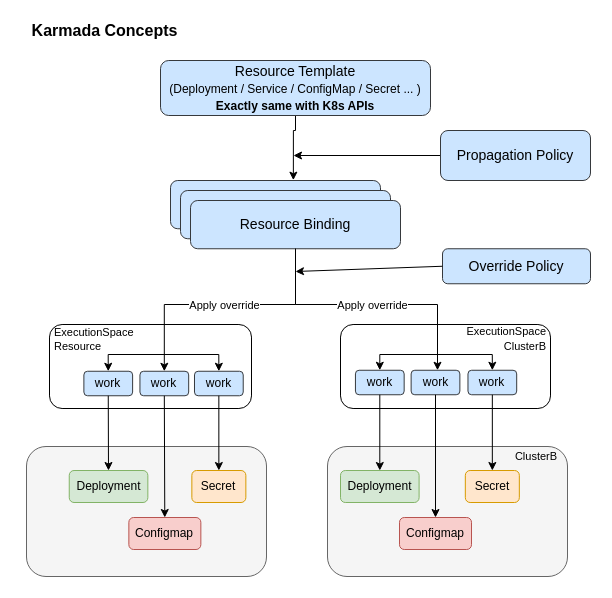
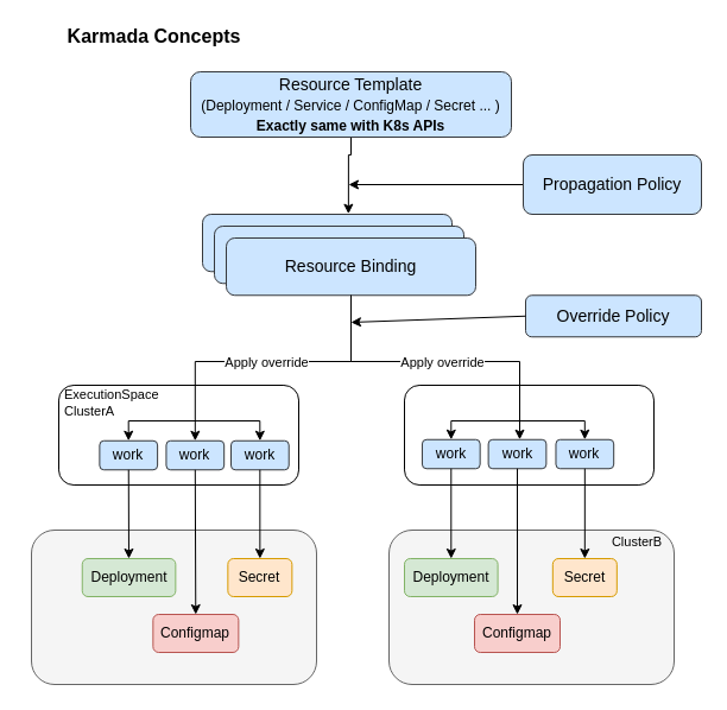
  <mxCell id="0" />
  <mxCell id="1" parent="0" />
  <mxCell id="2" style="edgeStyle=orthogonalEdgeStyle;rounded=0;orthogonalLoop=1;jettySize=auto;html=1;entryX=0.585;entryY=-0.007;entryDx=0;entryDy=0;fontSize=14;exitX=0.5;exitY=1;exitDx=0;exitDy=0;entryPerimeter=0;" parent="1" source="8" target="5" edge="1"><mxGeometry relative="1" as="geometry"><mxPoint x="147" y="178.13" as="sourcePoint" /><Array as="points"><mxPoint x="293" y="130" /></Array></mxGeometry></mxCell>
- <mxCell id="3" value="&lt;font style=&quot;font-size: 16px&quot;&gt;&lt;b&gt;Karmada Concepts&lt;/b&gt;&lt;/font&gt;" style="text;html=1;strokeColor=none;fillColor=none;align=center;verticalAlign=middle;whiteSpace=wrap;rounded=0;" parent="1" vertex="1"><mxGeometry x="20" y="20" width="169" height="20" as="geometry" /></mxCell>
+ <mxCell id="3" value="&lt;font style=&quot;font-size: 16px&quot;&gt;&lt;b&gt;Karmada Concepts&lt;/b&gt;&lt;/font&gt;" style="text;html=1;strokeColor=none;fillColor=none;align=center;verticalAlign=middle;whiteSpace=wrap;rounded=0;" parent="1" vertex="1"><mxGeometry x="45" y="20" width="169" height="20" as="geometry" /></mxCell>
  <mxCell id="4" value="" style="group;labelBackgroundColor=#66CC00;rounded=1;" parent="1" vertex="1" connectable="0"><mxGeometry x="170" y="180" width="230" height="68.25" as="geometry" /></mxCell>
  <mxCell id="5" value="Propagation Policy" style="rounded=1;whiteSpace=wrap;html=1;fillColor=#cce5ff;strokeColor=#36393d;" parent="4" vertex="1"><mxGeometry width="210" height="48.25" as="geometry" /></mxCell>
  <mxCell id="6" value="Propagation Policy" style="rounded=1;whiteSpace=wrap;html=1;fillColor=#cce5ff;strokeColor=#36393d;" parent="4" vertex="1"><mxGeometry x="10" y="10" width="210" height="48.25" as="geometry" /></mxCell>
  <mxCell id="7" value="&lt;font style=&quot;font-size: 14px&quot;&gt;Resource Binding&lt;/font&gt;" style="rounded=1;whiteSpace=wrap;html=1;fillColor=#cce5ff;strokeColor=#36393d;" parent="4" vertex="1"><mxGeometry x="20" y="20" width="210" height="48.25" as="geometry" /></mxCell>
  <mxCell id="8" value="Resource Template&lt;br&gt;&lt;font style=&quot;font-size: 12px&quot;&gt;(Deployment / Service / ConfigMap / Secret ... )&lt;br&gt;&lt;b&gt;Exactly same with K8s APIs&lt;/b&gt;&lt;br&gt;&lt;/font&gt;" style="rounded=1;whiteSpace=wrap;html=1;fillColor=#cce5ff;strokeColor=#36393d;fontSize=14;" parent="1" vertex="1"><mxGeometry x="160" y="60" width="270" height="55" as="geometry" /></mxCell>
  <mxCell id="9" value="&lt;font style=&quot;font-size: 14px&quot;&gt;Override Policy&lt;/font&gt;" style="rounded=1;whiteSpace=wrap;html=1;fillColor=#cce5ff;strokeColor=#36393d;" parent="1" vertex="1"><mxGeometry x="442" y="248.25" width="148" height="35" as="geometry" /></mxCell>
  <mxCell id="10" value="" style="endArrow=none;html=1;entryX=0;entryY=0.5;entryDx=0;entryDy=0;startArrow=classic;startFill=1;" parent="1" target="9" edge="1"><mxGeometry width="50" height="50" relative="1" as="geometry"><mxPoint x="295" y="271" as="sourcePoint" /><mxPoint x="427" y="272.25" as="targetPoint" /></mxGeometry></mxCell>
  <mxCell id="11" value="" style="endArrow=none;html=1;entryX=0;entryY=0.5;entryDx=0;entryDy=0;startArrow=classic;startFill=1;" parent="1" target="12" edge="1"><mxGeometry width="50" height="50" relative="1" as="geometry"><mxPoint x="293" y="155" as="sourcePoint" /><mxPoint x="435" y="155" as="targetPoint" /></mxGeometry></mxCell>
  <mxCell id="12" value="Propagation Policy" style="rounded=1;whiteSpace=wrap;html=1;fillColor=#cce5ff;strokeColor=#36393d;fontSize=14;" parent="1" vertex="1"><mxGeometry x="440" y="130" width="150" height="50" as="geometry" /></mxCell>
  <mxCell id="13" value="" style="group" parent="1" vertex="1" connectable="0"><mxGeometry x="327" y="446" width="240" height="130" as="geometry" /></mxCell>
  <mxCell id="14" value="" style="rounded=1;whiteSpace=wrap;html=1;fillColor=#f5f5f5;strokeColor=#666666;fontColor=#333333;verticalAlign=bottom;" parent="13" vertex="1"><mxGeometry width="240" height="130" as="geometry" /></mxCell>
  <mxCell id="15" value="&lt;span style=&quot;font-size: 11px;&quot;&gt;&lt;font style=&quot;font-size: 11px;&quot;&gt;ClusterB&lt;/font&gt;&lt;/span&gt;" style="text;html=1;strokeColor=none;fillColor=none;align=center;verticalAlign=middle;whiteSpace=wrap;rounded=0;fontStyle=0;fontSize=11;container=0;" parent="13" vertex="1"><mxGeometry x="181" width="56" height="20" as="geometry" /></mxCell>
  <mxCell id="16" value="Deployment" style="rounded=1;whiteSpace=wrap;html=1;fillColor=#d5e8d4;strokeColor=#82b366;" parent="13" vertex="1"><mxGeometry x="13.0" y="24" width="78.6" height="32" as="geometry" /></mxCell>
  <mxCell id="17" value="Secret" style="rounded=1;whiteSpace=wrap;html=1;fillColor=#ffe6cc;strokeColor=#d79b00;" parent="13" vertex="1"><mxGeometry x="137.836" y="24" width="54" height="32" as="geometry" /></mxCell>
  <mxCell id="18" value="Configmap" style="rounded=1;whiteSpace=wrap;html=1;fillColor=#f8cecc;strokeColor=#b85450;" parent="13" vertex="1"><mxGeometry x="72" y="71" width="72" height="32" as="geometry" /></mxCell>
  <mxCell id="19" value="" style="group;rounded=1;" parent="1" vertex="1" connectable="0"><mxGeometry x="26" y="445" width="240" height="131" as="geometry" /></mxCell>
  <mxCell id="20" value="" style="rounded=1;whiteSpace=wrap;html=1;fillColor=#f5f5f5;strokeColor=#666666;fontColor=#333333;verticalAlign=bottom;fontStyle=1" parent="19" vertex="1"><mxGeometry y="1" width="240" height="130" as="geometry" /></mxCell>
  <mxCell id="21" value="Deployment" style="rounded=1;whiteSpace=wrap;html=1;fillColor=#d5e8d4;strokeColor=#82b366;" parent="19" vertex="1"><mxGeometry x="42.75" y="25" width="78.6" height="32" as="geometry" /></mxCell>
  <mxCell id="22" value="Secret" style="rounded=1;whiteSpace=wrap;html=1;fillColor=#ffe6cc;strokeColor=#d79b00;" parent="19" vertex="1"><mxGeometry x="165.35" y="25" width="54" height="32" as="geometry" /></mxCell>
  <mxCell id="23" value="Configmap" style="rounded=1;whiteSpace=wrap;html=1;fillColor=#f8cecc;strokeColor=#b85450;" parent="19" vertex="1"><mxGeometry x="102.35" y="72" width="72" height="32" as="geometry" /></mxCell>
  <mxCell id="24" value="" style="group;rounded=1;" parent="1" vertex="1" connectable="0"><mxGeometry x="49" y="324" width="202" height="84" as="geometry" /></mxCell>
  <mxCell id="25" value="&lt;br&gt;" style="rounded=1;whiteSpace=wrap;html=1;" parent="24" vertex="1"><mxGeometry width="202" height="84" as="geometry" /></mxCell>
- <mxCell id="26" value="ExecutionSpace&lt;br style=&quot;font-size: 11px;&quot;&gt;Resource" style="text;html=1;strokeColor=none;fillColor=none;align=left;verticalAlign=middle;whiteSpace=wrap;rounded=0;fontSize=11;" parent="24" vertex="1"><mxGeometry x="3.35" width="90" height="30" as="geometry" /></mxCell>
+ <mxCell id="26" value="ExecutionSpace&lt;br style=&quot;font-size: 11px;&quot;&gt;ClusterA" style="text;html=1;strokeColor=none;fillColor=none;align=left;verticalAlign=middle;whiteSpace=wrap;rounded=0;fontSize=11;" parent="24" vertex="1"><mxGeometry x="3.35" width="90" height="30" as="geometry" /></mxCell>
  <mxCell id="27" value="work" style="rounded=1;whiteSpace=wrap;html=1;fillColor=#cce5ff;strokeColor=#36393d;" parent="24" vertex="1"><mxGeometry x="34.383" y="46.75" width="48.727" height="24.5" as="geometry" /></mxCell>
  <mxCell id="28" value="work" style="rounded=1;whiteSpace=wrap;html=1;fillColor=#cce5ff;strokeColor=#36393d;" parent="24" vertex="1"><mxGeometry x="90.454" y="46.75" width="48.727" height="24.5" as="geometry" /></mxCell>
  <mxCell id="29" value="work" style="rounded=1;whiteSpace=wrap;html=1;fillColor=#cce5ff;strokeColor=#36393d;" parent="24" vertex="1"><mxGeometry x="144.986" y="46.75" width="48.727" height="24.5" as="geometry" /></mxCell>
  <mxCell id="30" style="edgeStyle=orthogonalEdgeStyle;rounded=0;orthogonalLoop=1;jettySize=auto;html=1;entryX=0.5;entryY=0;entryDx=0;entryDy=0;fontSize=11;exitX=0.5;exitY=0;exitDx=0;exitDy=0;startArrow=classic;startFill=1;" parent="24" source="27" target="29" edge="1"><mxGeometry x="-23" as="geometry"><mxPoint x="116" y="27" as="sourcePoint" /><Array as="points"><mxPoint x="59" y="30" /><mxPoint x="170" y="30" /></Array></mxGeometry></mxCell>
  <mxCell id="31" value="" style="endArrow=classic;html=1;fontSize=11;exitX=0.5;exitY=1;exitDx=0;exitDy=0;entryX=0.5;entryY=0;entryDx=0;entryDy=0;edgeStyle=orthogonalEdgeStyle;rounded=0;" parent="1" source="7" target="28" edge="1"><mxGeometry relative="1" as="geometry"><mxPoint x="260" y="294" as="sourcePoint" /><mxPoint x="360" y="294" as="targetPoint" /><Array as="points"><mxPoint x="295" y="304" /><mxPoint x="164" y="304" /></Array></mxGeometry></mxCell>
  <mxCell id="32" value="Apply override" style="edgeLabel;resizable=0;html=1;align=center;verticalAlign=middle;" parent="31" connectable="0" vertex="1"><mxGeometry relative="1" as="geometry" /></mxCell>
  <mxCell id="33" value="" style="group" parent="1" vertex="1" connectable="0"><mxGeometry x="340" y="324" width="210" height="84" as="geometry" /></mxCell>
  <mxCell id="34" value="&lt;br&gt;" style="rounded=1;whiteSpace=wrap;html=1;container=0;" parent="33" vertex="1"><mxGeometry width="210" height="84" as="geometry" /></mxCell>
- <mxCell id="35" value="&lt;font style=&quot;font-size: 11px&quot;&gt;ExecutionSpace&lt;br style=&quot;font-size: 11px&quot;&gt;ClusterB&lt;/font&gt;" style="text;html=1;strokeColor=none;fillColor=none;align=right;verticalAlign=middle;whiteSpace=wrap;rounded=0;container=0;" parent="33" vertex="1"><mxGeometry x="51.28" y="1" width="156.72" height="25" as="geometry" /></mxCell>
  <mxCell id="36" value="work" style="rounded=1;whiteSpace=wrap;html=1;fillColor=#cce5ff;strokeColor=#36393d;container=0;verticalAlign=middle;" parent="33" vertex="1"><mxGeometry x="14.936" y="45.75" width="48.727" height="24.5" as="geometry" /></mxCell>
  <mxCell id="37" value="work" style="rounded=1;whiteSpace=wrap;html=1;fillColor=#cce5ff;strokeColor=#36393d;container=0;verticalAlign=middle;" parent="33" vertex="1"><mxGeometry x="70.636" y="45.75" width="48.727" height="24.5" as="geometry" /></mxCell>
  <mxCell id="38" value="work" style="rounded=1;whiteSpace=wrap;html=1;fillColor=#cce5ff;strokeColor=#36393d;container=0;verticalAlign=middle;" parent="33" vertex="1"><mxGeometry x="127.472" y="45.75" width="48.727" height="24.5" as="geometry" /></mxCell>
  <mxCell id="39" value="" style="endArrow=classic;startArrow=classic;html=1;fontSize=11;entryX=0.5;entryY=0;entryDx=0;entryDy=0;exitX=0.5;exitY=0;exitDx=0;exitDy=0;edgeStyle=orthogonalEdgeStyle;rounded=0;" parent="33" source="36" target="38" edge="1"><mxGeometry x="-10" width="50" height="50" as="geometry"><mxPoint x="-190" y="-40" as="sourcePoint" /><mxPoint x="-140" y="-90" as="targetPoint" /><Array as="points"><mxPoint x="39" y="30" /><mxPoint x="152" y="30" /></Array></mxGeometry></mxCell>
  <mxCell id="40" value="" style="endArrow=classic;html=1;fontSize=11;edgeStyle=orthogonalEdgeStyle;rounded=0;exitX=0.5;exitY=1;exitDx=0;exitDy=0;" parent="1" source="7" target="37" edge="1"><mxGeometry relative="1" as="geometry"><mxPoint x="300" y="284" as="sourcePoint" /><mxPoint x="157.818" y="380.75" as="targetPoint" /><Array as="points"><mxPoint x="295" y="304" /><mxPoint x="437" y="304" /></Array></mxGeometry></mxCell>
  <mxCell id="41" value="Apply override" style="edgeLabel;resizable=0;html=1;align=center;verticalAlign=middle;" parent="40" connectable="0" vertex="1"><mxGeometry relative="1" as="geometry" /></mxCell>
  <mxCell id="42" value="" style="endArrow=classic;html=1;exitX=0.5;exitY=1;exitDx=0;exitDy=0;" parent="1" source="37" target="18" edge="1"><mxGeometry x="919.455" y="898" width="50" height="50" as="geometry"><mxPoint x="346" y="429" as="sourcePoint" /><mxPoint x="396" y="379" as="targetPoint" /></mxGeometry></mxCell>
  <mxCell id="43" value="" style="endArrow=classic;html=1;exitX=0.5;exitY=1;exitDx=0;exitDy=0;entryX=0.5;entryY=0;entryDx=0;entryDy=0;" parent="1" source="38" target="17" edge="1"><mxGeometry x="919.455" y="898" width="50" height="50" as="geometry"><mxPoint x="346" y="429" as="sourcePoint" /><mxPoint x="396" y="379" as="targetPoint" /></mxGeometry></mxCell>
  <mxCell id="44" value="" style="endArrow=classic;html=1;entryX=0.5;entryY=0;entryDx=0;entryDy=0;exitX=0.5;exitY=1;exitDx=0;exitDy=0;" parent="1" source="36" target="16" edge="1"><mxGeometry x="919.455" y="898" width="50" height="50" as="geometry"><mxPoint x="379" y="432" as="sourcePoint" /><mxPoint x="386" y="446" as="targetPoint" /></mxGeometry></mxCell>
  <mxCell id="45" value="" style="endArrow=classic;html=1;exitX=0.5;exitY=1;exitDx=0;exitDy=0;" parent="1" source="29" target="22" edge="1"><mxGeometry x="126" y="354" width="50" height="50" as="geometry"><mxPoint x="263.35" y="430" as="sourcePoint" /><mxPoint x="313.35" y="380" as="targetPoint" /></mxGeometry></mxCell>
  <mxCell id="46" value="" style="endArrow=classic;html=1;exitX=0.5;exitY=1;exitDx=0;exitDy=0;" parent="1" source="28" target="23" edge="1"><mxGeometry x="126" y="354" width="50" height="50" as="geometry"><mxPoint x="263.35" y="430" as="sourcePoint" /><mxPoint x="313.35" y="380" as="targetPoint" /></mxGeometry></mxCell>
  <mxCell id="47" value="" style="endArrow=classic;html=1;exitX=0.5;exitY=1;exitDx=0;exitDy=0;" parent="1" source="27" target="21" edge="1"><mxGeometry x="126" y="354" width="50" height="50" as="geometry"><mxPoint x="95.35" y="458" as="sourcePoint" /><mxPoint x="145.35" y="408" as="targetPoint" /></mxGeometry></mxCell>
